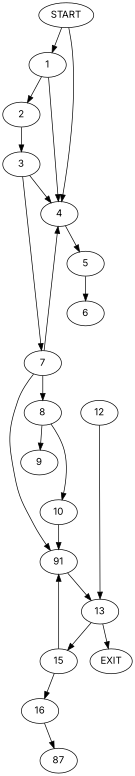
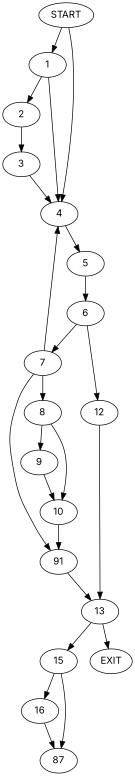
  digraph {
    fontname=Inter
    node [fontname=Inter]
    edge [fontname=Inter]
    n1 [label=START]
    1
    4
    2
    5
    3
    6
    7
    12
    8
    n11 [label=91]
    13
    9
    10
    15
    n16 [label=EXIT]
    16
    n18 [label=87]
    n1 -> 1
    n1 -> 4
    1 -> 4
    1 -> 2
    4 -> 5
    2 -> 3
    5 -> 6
    3 -> 4
-   3 -> 7
+   6 -> 7
+   6 -> 12
    7 -> 4
    7 -> 8
    7 -> n11
    12 -> 13
    8 -> 9
    8 -> 10
    n11 -> 13
    13 -> 15 [tailport=s2]
    13 -> n16
+   9 -> 10
    10 -> n11
    15 -> 16
-   15 -> n11
+   15 -> n18
    16 -> n18
  }
